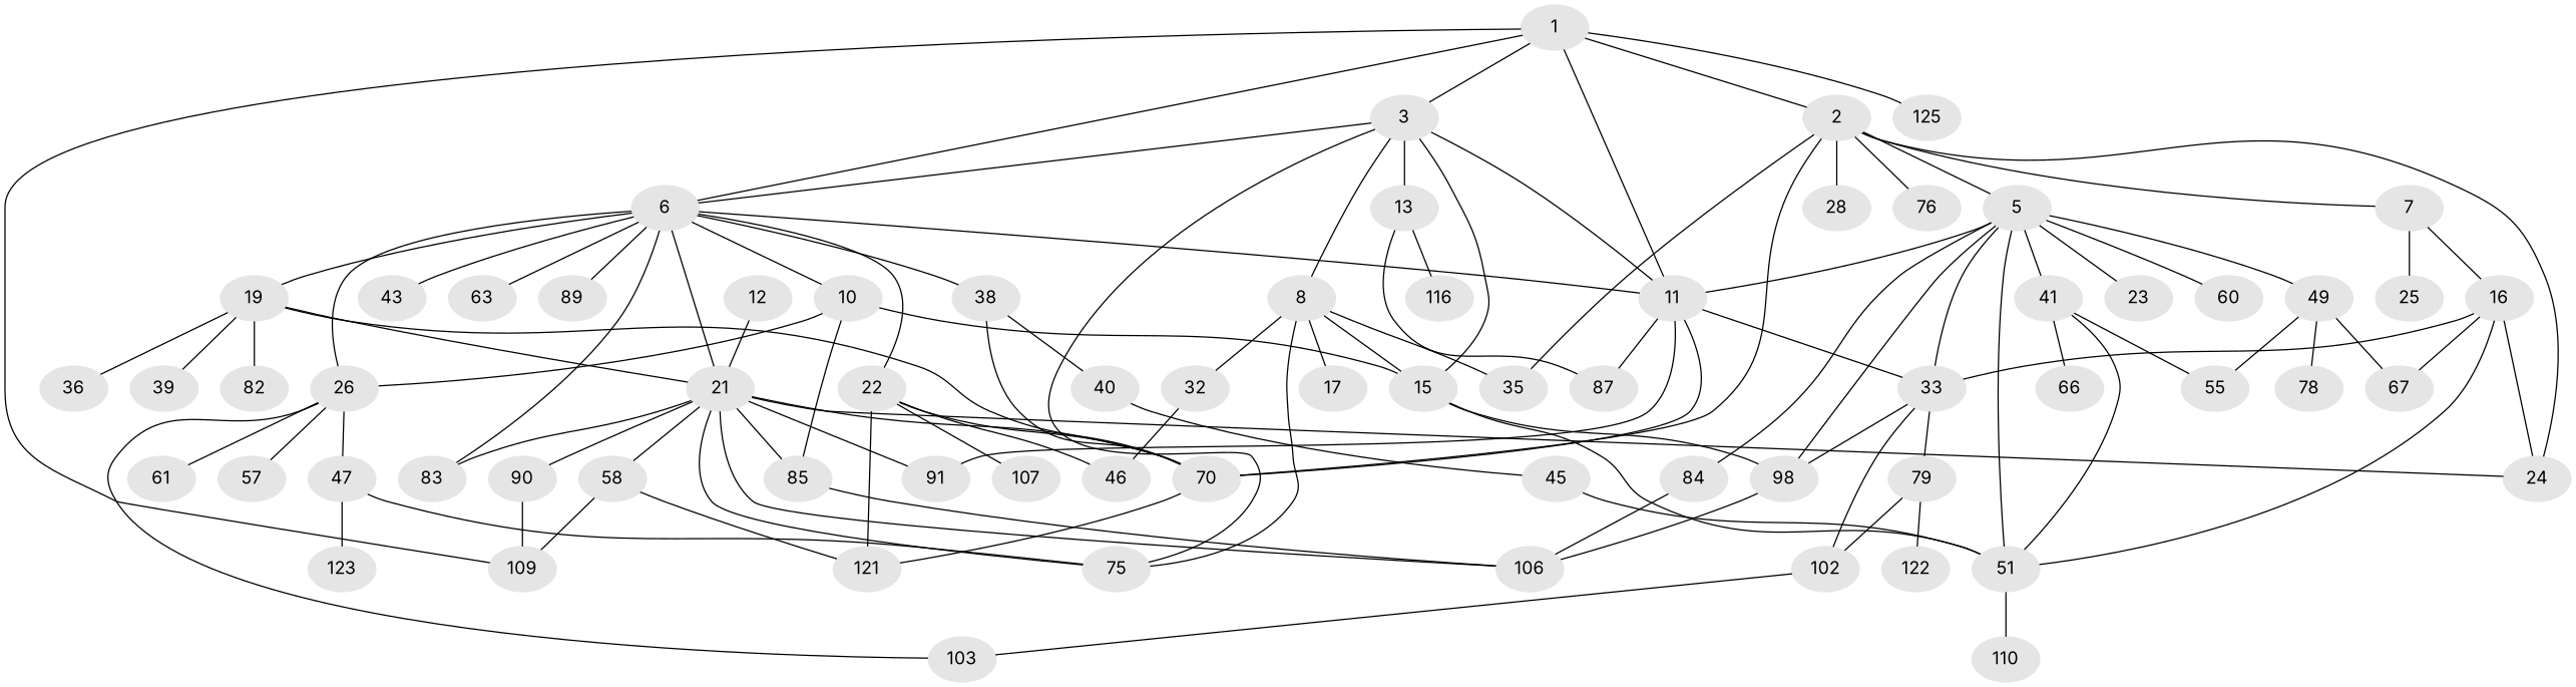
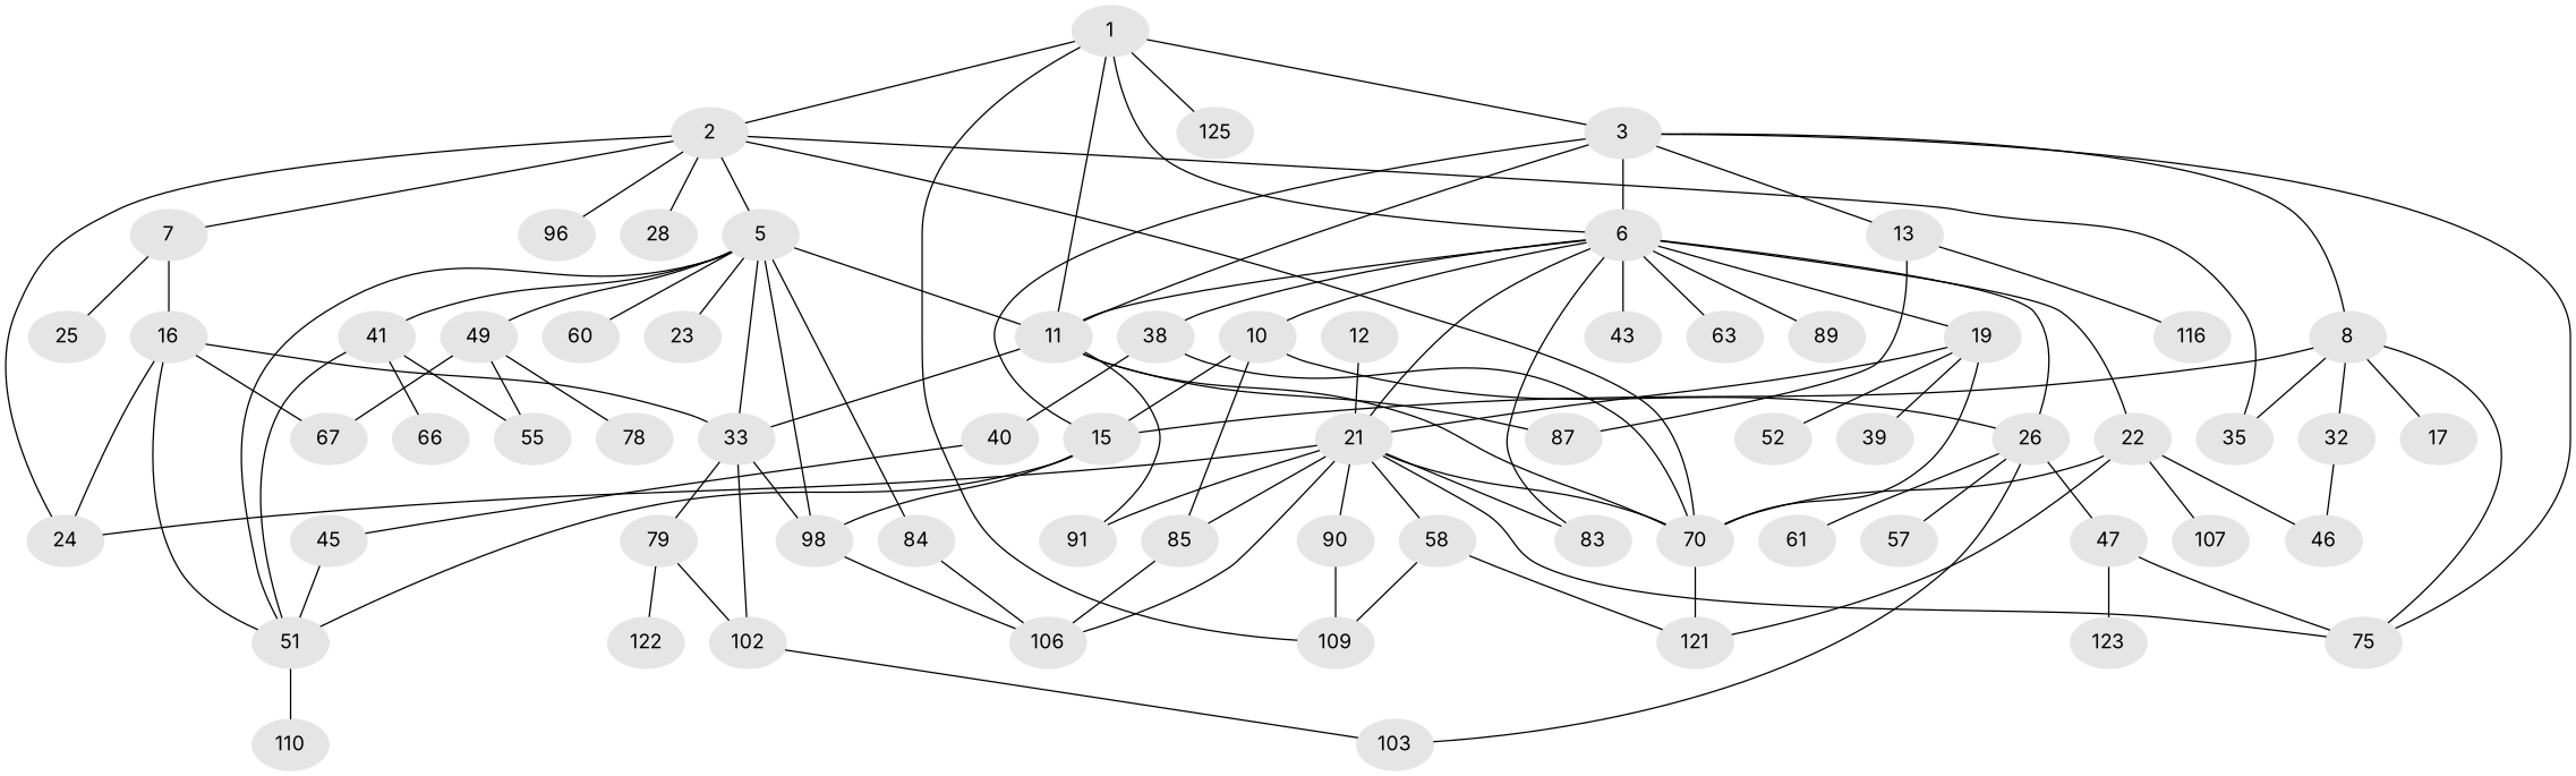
  graph {
    fontname=Inter
    node [color=gray90 fontname=Inter style=filled]
    edge [fontname=Inter]
    1
    2
    3 [super="+34+4"]
    6 [super="+91+37+9+100"]
    109 [super="+135"]
    125
    11 [super="+31+44"]
    5 [super="+117+14+20"]
    7
    24
    28
    35
    70 [super="+115+95"]
-   96 [label=76]
+   96
    8
    13 [super="+65"]
    15 [super="+129"]
    75 [super="+137+94"]
    10 [super="+42"]
    19 [super="+71+72"]
    21 [super="+88+81+50"]
    22 [super="+27"]
    26 [super="+30+29"]
    38
    43
    63
    83
    89
    12
    23
    33 [super="+92+48"]
    41
    49 [super="+77"]
    51 [super="+69+64+68"]
    60
    84
    98 [super="+119"]
    16 [super="+54"]
    25
    121 [super="+134"]
    17
    32
    87
    n44 [label=91]
    116
    102 [super="+120"]
    79 [super="+118"]
    55 [super="+136+93+99"]
    66
    67 [super="+111"]
    78 [super="+104"]
    110
    106
    85
-   36
    39
-   82
+   82 [label=52]
    58 [super="+126"]
    90 [super="+101"]
    46
    107
    47 [super="+53"]
    57
    61
    103
    40
    123
    122
    45
    1 -- 2
    1 -- 3
    1 -- 6
    1 -- 109
    1 -- 125
    1 -- 11
    2 -- 5
    2 -- 7
    2 -- 24
    2 -- 28
    2 -- 35
    2 -- 70
    2 -- 96
    3 -- 6
    3 -- 11
    3 -- 8
    3 -- 13
    3 -- 15
    3 -- 75
    6 -- 11
    6 -- 10
    6 -- 19
    6 -- 21
    6 -- 22
    6 -- 26
    6 -- 38
    6 -- 43 [weight=2]
    6 -- 63
    6 -- 83
    6 -- 89
    11 -- 70
    11 -- 33
    11 -- 87
    11 -- n44
    5 -- 11
    5 -- 23
    5 -- 33 [weight=2]
    5 -- 41
    5 -- 49
    5 -- 51
    5 -- 60
    5 -- 84
    5 -- 98
    7 -- 16
    7 -- 25
    70 -- 121
    8 -- 35
    8 -- 15
    8 -- 75
    8 -- 17
    8 -- 32
    13 -- 87
    13 -- 116
    15 -- 51
    15 -- 98
    10 -- 15
    10 -- 26
    10 -- 85
    19 -- 70
    19 -- 21
-   19 -- 36
    19 -- 39
    19 -- 82
    21 -- 24
    21 -- 70
    21 -- 75
    21 -- 83
    21 -- n44
    21 -- 106
    21 -- 85
    21 -- 58
    21 -- 90
    22 -- 70
    22 -- 121
    22 -- 46
    22 -- 107
    26 -- 47
    26 -- 57
    26 -- 61
    26 -- 103
    38 -- 70
    38 -- 40
    12 -- 21
    33 -- 98
    33 -- 102
    33 -- 79
    41 -- 51
    41 -- 55
    41 -- 66
    49 -- 55
    49 -- 67
    49 -- 78
    51 -- 110
    84 -- 106
    98 -- 106
    16 -- 24
    16 -- 33
    16 -- 51
    16 -- 67
    32 -- 46
    102 -- 103
    79 -- 102
    79 -- 122
    85 -- 106
    58 -- 109
    58 -- 121
    90 -- 109
    47 -- 75
    47 -- 123
    40 -- 45
    45 -- 51 [weight=2]
  }
